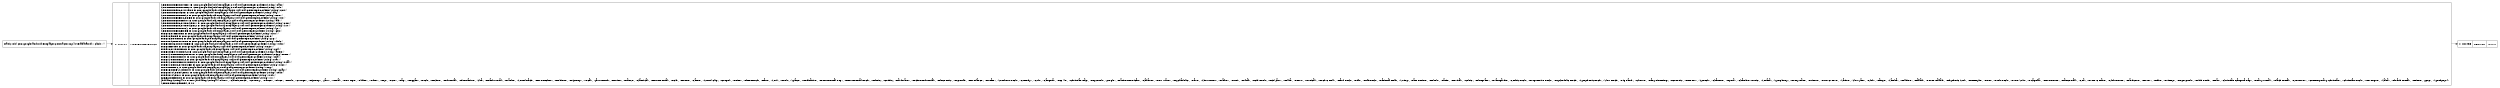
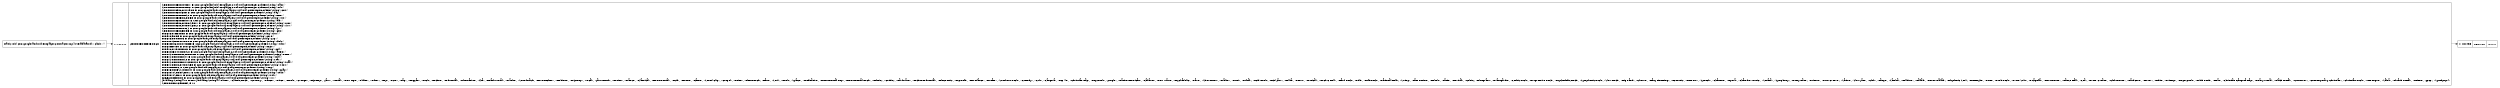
  digraph {
    rankdir=LR
    node [shape=record]
-   n1 [label="{0\:\ 0x0000|MTH_ENTER_BLOCK\l|SHORT_TYPE_NAME_1 = com.google.android.exoplayer2.util.Util.getIntegerCodeForString(\"nam\")\lSHORT_TYPE_NAME_2 = com.google.android.exoplayer2.util.Util.getIntegerCodeForString(\"trk\")\lSHORT_TYPE_COMMENT = com.google.android.exoplayer2.util.Util.getIntegerCodeForString(\"cmt\")\lSHORT_TYPE_YEAR = com.google.android.exoplayer2.util.Util.getIntegerCodeForString(\"day\")\lSHORT_TYPE_ARTIST = com.google.android.exoplayer2.util.Util.getIntegerCodeForString(\"ART\")\lSHORT_TYPE_ENCODER = com.google.android.exoplayer2.util.Util.getIntegerCodeForString(\"too\")\lSHORT_TYPE_ALBUM = com.google.android.exoplayer2.util.Util.getIntegerCodeForString(\"alb\")\lSHORT_TYPE_COMPOSER_1 = com.google.android.exoplayer2.util.Util.getIntegerCodeForString(\"com\")\lSHORT_TYPE_COMPOSER_2 = com.google.android.exoplayer2.util.Util.getIntegerCodeForString(\"wrt\")\lSHORT_TYPE_LYRICS = com.google.android.exoplayer2.util.Util.getIntegerCodeForString(\"lyr\")\lSHORT_TYPE_GENRE = com.google.android.exoplayer2.util.Util.getIntegerCodeForString(\"gen\")\lTYPE_COVER_ART = com.google.android.exoplayer2.util.Util.getIntegerCodeForString(\"covr\")\lTYPE_GENRE = com.google.android.exoplayer2.util.Util.getIntegerCodeForString(\"gnre\")\lTYPE_GROUPING = com.google.android.exoplayer2.util.Util.getIntegerCodeForString(\"grp\")\lTYPE_DISK_NUMBER = com.google.android.exoplayer2.util.Util.getIntegerCodeForString(\"disk\")\lTYPE_TRACK_NUMBER = com.google.android.exoplayer2.util.Util.getIntegerCodeForString(\"trkn\")\lTYPE_TEMPO = com.google.android.exoplayer2.util.Util.getIntegerCodeForString(\"tmpo\")\lTYPE_COMPILATION = com.google.android.exoplayer2.util.Util.getIntegerCodeForString(\"cpil\")\lTYPE_ALBUM_ARTIST = com.google.android.exoplayer2.util.Util.getIntegerCodeForString(\"aART\")\lTYPE_SORT_TRACK_NAME = com.google.android.exoplayer2.util.Util.getIntegerCodeForString(\"sonm\")\lTYPE_SORT_ALBUM = com.google.android.exoplayer2.util.Util.getIntegerCodeForString(\"soal\")\lTYPE_SORT_ARTIST = com.google.android.exoplayer2.util.Util.getIntegerCodeForString(\"soar\")\lTYPE_SORT_ALBUM_ARTIST = com.google.android.exoplayer2.util.Util.getIntegerCodeForString(\"soaa\")\lTYPE_SORT_COMPOSER = com.google.android.exoplayer2.util.Util.getIntegerCodeForString(\"soco\")\lTYPE_RATING = com.google.android.exoplayer2.util.Util.getIntegerCodeForString(\"rtng\")\lTYPE_GAPLESS_ALBUM = com.google.android.exoplayer2.util.Util.getIntegerCodeForString(\"pgap\")\lTYPE_TV_SORT_SHOW = com.google.android.exoplayer2.util.Util.getIntegerCodeForString(\"sosn\")\lTYPE_TV_SHOW = com.google.android.exoplayer2.util.Util.getIntegerCodeForString(\"tvsh\")\lTYPE_INTERNAL = com.google.android.exoplayer2.util.Util.getIntegerCodeForString(\"\-\-\-\-\")\ljava.lang.String[] r0 = new java.lang.String[]\{\"Blues\", \"Classic Rock\", \"Country\", \"Dance\", \"Disco\", \"Funk\", \"Grunge\", \"Hip\-Hop\", \"Jazz\", \"Metal\", \"New Age\", \"Oldies\", \"Other\", \"Pop\", \"R&B\", \"Rap\", \"Reggae\", \"Rock\", \"Techno\", \"Industrial\", \"Alternative\", \"Ska\", \"Death Metal\", \"Pranks\", \"Soundtrack\", \"Euro\-Techno\", \"Ambient\", \"Trip\-Hop\", \"Vocal\", \"Jazz+Funk\", \"Fusion\", \"Trance\", \"Classical\", \"Instrumental\", \"Acid\", \"House\", \"Game\", \"Sound Clip\", \"Gospel\", \"Noise\", \"AlternRock\", \"Bass\", \"Soul\", \"Punk\", \"Space\", \"Meditative\", \"Instrumental Pop\", \"Instrumental Rock\", \"Ethnic\", \"Gothic\", \"Darkwave\", \"Techno\-Industrial\", \"Electronic\", \"Pop\-Folk\", \"Eurodance\", \"Dream\", \"Southern Rock\", \"Comedy\", \"Cult\", \"Gangsta\", \"Top 40\", \"Christian Rap\", \"Pop\/Funk\", \"Jungle\", \"Native American\", \"Cabaret\", \"New Wave\", \"Psychadelic\", \"Rave\", \"Showtunes\", \"Trailer\", \"Lo\-Fi\", \"Tribal\", \"Acid Punk\", \"Acid Jazz\", \"Polka\", \"Retro\", \"Musical\", \"Rock & Roll\", \"Hard Rock\", \"Folk\", \"Folk\-Rock\", \"National Folk\", \"Swing\", \"Fast Fusion\", \"Bebob\", \"Latin\", \"Revival\", \"Celtic\", \"Bluegrass\", \"Avantgarde\", \"Gothic Rock\", \"Progressive Rock\", \"Psychedelic Rock\", \"Symphonic Rock\", \"Slow Rock\", \"Big Band\", \"Chorus\", \"Easy Listening\", \"Acoustic\", \"Humour\", \"Speech\", \"Chanson\", \"Opera\", \"Chamber Music\", \"Sonata\", \"Symphony\", \"Booty Bass\", \"Primus\", \"Porn Groove\", \"Satire\", \"Slow Jam\", \"Club\", \"Tango\", \"Samba\", \"Folklore\", \"Ballad\", \"Power Ballad\", \"Rhythmic Soul\", \"Freestyle\", \"Duet\", \"Punk Rock\", \"Drum Solo\", \"A capella\", \"Euro\-House\", \"Dance Hall\", \"Goa\", \"Drum & Bass\", \"Club\-House\", \"Hardcore\", \"Terror\", \"Indie\", \"BritPop\", \"Negerpunk\", \"Polsk Punk\", \"Beat\", \"Christian Gangsta Rap\", \"Heavy Metal\", \"Black Metal\", \"Crossover\", \"Contemporary Christian\", \"Christian Rock\", \"Merengue\", \"Salsa\", \"Thrash Metal\", \"Anime\", \"Jpop\", \"Synthpop\"\}\lSTANDARD_GENRES = r0\l}"]
+   n1 [label="{0\:\ 0x0000|SHORT_ENTER_BLOCK\l|SHORT_TYPE_NAME_1 = com.google.android.exoplayer2.util.Util.getIntegerCodeForString(\"nam\")\lSHORT_TYPE_NAME_2 = com.google.android.exoplayer2.util.Util.getIntegerCodeForString(\"trk\")\lSHORT_TYPE_COMMENT = com.google.android.exoplayer2.util.Util.getIntegerCodeForString(\"cmt\")\lSHORT_TYPE_YEAR = com.google.android.exoplayer2.util.Util.getIntegerCodeForString(\"day\")\lSHORT_TYPE_ARTIST = com.google.android.exoplayer2.util.Util.getIntegerCodeForString(\"ART\")\lSHORT_TYPE_ENCODER = com.google.android.exoplayer2.util.Util.getIntegerCodeForString(\"too\")\lSHORT_TYPE_ALBUM = com.google.android.exoplayer2.util.Util.getIntegerCodeForString(\"alb\")\lSHORT_TYPE_COMPOSER_1 = com.google.android.exoplayer2.util.Util.getIntegerCodeForString(\"com\")\lSHORT_TYPE_COMPOSER_2 = com.google.android.exoplayer2.util.Util.getIntegerCodeForString(\"wrt\")\lSHORT_TYPE_LYRICS = com.google.android.exoplayer2.util.Util.getIntegerCodeForString(\"lyr\")\lSHORT_TYPE_GENRE = com.google.android.exoplayer2.util.Util.getIntegerCodeForString(\"gen\")\lTYPE_COVER_ART = com.google.android.exoplayer2.util.Util.getIntegerCodeForString(\"covr\")\lTYPE_GENRE = com.google.android.exoplayer2.util.Util.getIntegerCodeForString(\"gnre\")\lTYPE_GROUPING = com.google.android.exoplayer2.util.Util.getIntegerCodeForString(\"grp\")\lTYPE_DISK_NUMBER = com.google.android.exoplayer2.util.Util.getIntegerCodeForString(\"disk\")\lTYPE_TRACK_NUMBER = com.google.android.exoplayer2.util.Util.getIntegerCodeForString(\"trkn\")\lTYPE_TEMPO = com.google.android.exoplayer2.util.Util.getIntegerCodeForString(\"tmpo\")\lTYPE_COMPILATION = com.google.android.exoplayer2.util.Util.getIntegerCodeForString(\"cpil\")\lTYPE_ALBUM_ARTIST = com.google.android.exoplayer2.util.Util.getIntegerCodeForString(\"aART\")\lTYPE_SORT_TRACK_NAME = com.google.android.exoplayer2.util.Util.getIntegerCodeForString(\"sonm\")\lTYPE_SORT_ALBUM = com.google.android.exoplayer2.util.Util.getIntegerCodeForString(\"soal\")\lTYPE_SORT_ARTIST = com.google.android.exoplayer2.util.Util.getIntegerCodeForString(\"soar\")\lTYPE_SORT_ALBUM_ARTIST = com.google.android.exoplayer2.util.Util.getIntegerCodeForString(\"soaa\")\lTYPE_SORT_COMPOSER = com.google.android.exoplayer2.util.Util.getIntegerCodeForString(\"soco\")\lTYPE_RATING = com.google.android.exoplayer2.util.Util.getIntegerCodeForString(\"rtng\")\lTYPE_GAPLESS_ALBUM = com.google.android.exoplayer2.util.Util.getIntegerCodeForString(\"pgap\")\lTYPE_TV_SORT_SHOW = com.google.android.exoplayer2.util.Util.getIntegerCodeForString(\"sosn\")\lTYPE_TV_SHOW = com.google.android.exoplayer2.util.Util.getIntegerCodeForString(\"tvsh\")\lTYPE_INTERNAL = com.google.android.exoplayer2.util.Util.getIntegerCodeForString(\"\-\-\-\-\")\ljava.lang.String[] r0 = new java.lang.String[]\{\"Blues\", \"Classic Rock\", \"Country\", \"Dance\", \"Disco\", \"Funk\", \"Grunge\", \"Hip\-Hop\", \"Jazz\", \"Metal\", \"New Age\", \"Oldies\", \"Other\", \"Pop\", \"R&B\", \"Rap\", \"Reggae\", \"Rock\", \"Techno\", \"Industrial\", \"Alternative\", \"Ska\", \"Death Metal\", \"Pranks\", \"Soundtrack\", \"Euro\-Techno\", \"Ambient\", \"Trip\-Hop\", \"Vocal\", \"Jazz+Funk\", \"Fusion\", \"Trance\", \"Classical\", \"Instrumental\", \"Acid\", \"House\", \"Game\", \"Sound Clip\", \"Gospel\", \"Noise\", \"AlternRock\", \"Bass\", \"Soul\", \"Punk\", \"Space\", \"Meditative\", \"Instrumental Pop\", \"Instrumental Rock\", \"Ethnic\", \"Gothic\", \"Darkwave\", \"Techno\-Industrial\", \"Electronic\", \"Pop\-Folk\", \"Eurodance\", \"Dream\", \"Southern Rock\", \"Comedy\", \"Cult\", \"Gangsta\", \"Top 40\", \"Christian Rap\", \"Pop\/Funk\", \"Jungle\", \"Native American\", \"Cabaret\", \"New Wave\", \"Psychadelic\", \"Rave\", \"Showtunes\", \"Trailer\", \"Lo\-Fi\", \"Tribal\", \"Acid Punk\", \"Acid Jazz\", \"Polka\", \"Retro\", \"Musical\", \"Rock & Roll\", \"Hard Rock\", \"Folk\", \"Folk\-Rock\", \"National Folk\", \"Swing\", \"Fast Fusion\", \"Bebob\", \"Latin\", \"Revival\", \"Celtic\", \"Bluegrass\", \"Avantgarde\", \"Gothic Rock\", \"Progressive Rock\", \"Psychedelic Rock\", \"Symphonic Rock\", \"Slow Rock\", \"Big Band\", \"Chorus\", \"Easy Listening\", \"Acoustic\", \"Humour\", \"Speech\", \"Chanson\", \"Opera\", \"Chamber Music\", \"Sonata\", \"Symphony\", \"Booty Bass\", \"Primus\", \"Porn Groove\", \"Satire\", \"Slow Jam\", \"Club\", \"Tango\", \"Samba\", \"Folklore\", \"Ballad\", \"Power Ballad\", \"Rhythmic Soul\", \"Freestyle\", \"Duet\", \"Punk Rock\", \"Drum Solo\", \"A capella\", \"Euro\-House\", \"Dance Hall\", \"Goa\", \"Drum & Bass\", \"Club\-House\", \"Hardcore\", \"Terror\", \"Indie\", \"BritPop\", \"Negerpunk\", \"Polsk Punk\", \"Beat\", \"Christian Gangsta Rap\", \"Heavy Metal\", \"Black Metal\", \"Crossover\", \"Contemporary Christian\", \"Christian Rock\", \"Merengue\", \"Salsa\", \"Thrash Metal\", \"Anime\", \"Jpop\", \"Synthpop\"\}\lSTANDARD_GENRES = r0\l}"]
    n2 [label="{1\:\ 0x045e|RETURN\l|return\l}"]
    n3 [label="{static void com.google.android.exoplayer2.extractor.mp4.MetadataUtil.\<clinit\>() }"]
    n1 -> n2
    n3 -> n1
  }
